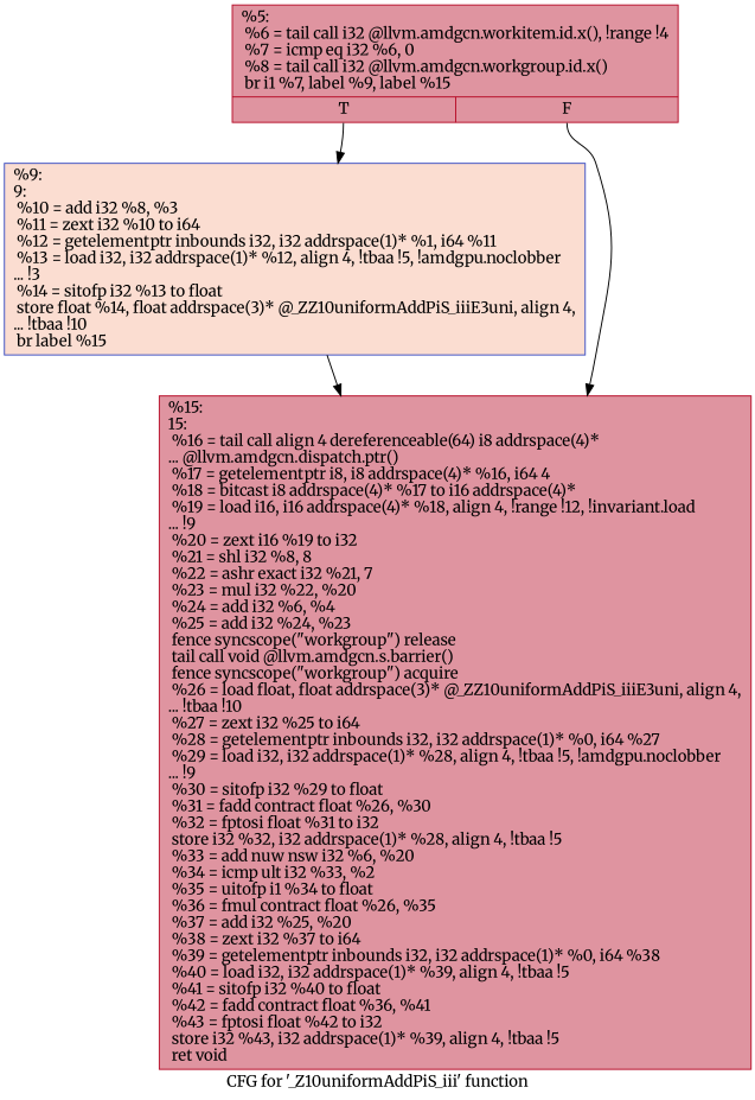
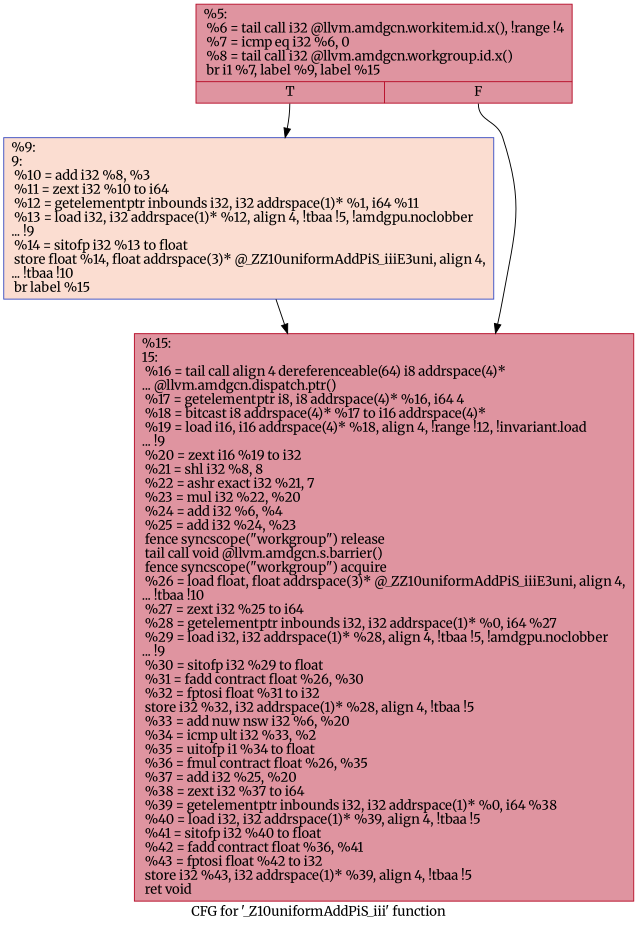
  digraph {
    label="CFG for '_Z10uniformAddPiS_iii' function"
    fontname=Merriweather
    node [color="#b70d28ff" fillcolor="#b70d2870" shape=record style=filled fontname=Merriweather]
    edge [fontname=Merriweather]
    n1 [label="{%5:\l  %6 = tail call i32 @llvm.amdgcn.workitem.id.x(), !range !4\l  %7 = icmp eq i32 %6, 0\l  %8 = tail call i32 @llvm.amdgcn.workgroup.id.x()\l  br i1 %7, label %9, label %15\l|{<s0>T|<s1>F}}"]
-   n2 [color="#3d50c3ff" fillcolor="#f7b39670" label="{%9:\l9:                                                \l  %10 = add i32 %8, %3\l  %11 = zext i32 %10 to i64\l  %12 = getelementptr inbounds i32, i32 addrspace(1)* %1, i64 %11\l  %13 = load i32, i32 addrspace(1)* %12, align 4, !tbaa !5, !amdgpu.noclobber\l... !3\l  %14 = sitofp i32 %13 to float\l  store float %14, float addrspace(3)* @_ZZ10uniformAddPiS_iiiE3uni, align 4,\l... !tbaa !10\l  br label %15\l}"]
+   n2 [color="#3d50c3ff" fillcolor="#f7b39670" label="{%9:\l9:                                                \l  %10 = add i32 %8, %3\l  %11 = zext i32 %10 to i64\l  %12 = getelementptr inbounds i32, i32 addrspace(1)* %1, i64 %11\l  %13 = load i32, i32 addrspace(1)* %12, align 4, !tbaa !5, !amdgpu.noclobber\l... !9\l  %14 = sitofp i32 %13 to float\l  store float %14, float addrspace(3)* @_ZZ10uniformAddPiS_iiiE3uni, align 4,\l... !tbaa !10\l  br label %15\l}"]
    n3 [label="{%15:\l15:                                               \l  %16 = tail call align 4 dereferenceable(64) i8 addrspace(4)*\l... @llvm.amdgcn.dispatch.ptr()\l  %17 = getelementptr i8, i8 addrspace(4)* %16, i64 4\l  %18 = bitcast i8 addrspace(4)* %17 to i16 addrspace(4)*\l  %19 = load i16, i16 addrspace(4)* %18, align 4, !range !12, !invariant.load\l... !9\l  %20 = zext i16 %19 to i32\l  %21 = shl i32 %8, 8\l  %22 = ashr exact i32 %21, 7\l  %23 = mul i32 %22, %20\l  %24 = add i32 %6, %4\l  %25 = add i32 %24, %23\l  fence syncscope(\"workgroup\") release\l  tail call void @llvm.amdgcn.s.barrier()\l  fence syncscope(\"workgroup\") acquire\l  %26 = load float, float addrspace(3)* @_ZZ10uniformAddPiS_iiiE3uni, align 4,\l... !tbaa !10\l  %27 = zext i32 %25 to i64\l  %28 = getelementptr inbounds i32, i32 addrspace(1)* %0, i64 %27\l  %29 = load i32, i32 addrspace(1)* %28, align 4, !tbaa !5, !amdgpu.noclobber\l... !9\l  %30 = sitofp i32 %29 to float\l  %31 = fadd contract float %26, %30\l  %32 = fptosi float %31 to i32\l  store i32 %32, i32 addrspace(1)* %28, align 4, !tbaa !5\l  %33 = add nuw nsw i32 %6, %20\l  %34 = icmp ult i32 %33, %2\l  %35 = uitofp i1 %34 to float\l  %36 = fmul contract float %26, %35\l  %37 = add i32 %25, %20\l  %38 = zext i32 %37 to i64\l  %39 = getelementptr inbounds i32, i32 addrspace(1)* %0, i64 %38\l  %40 = load i32, i32 addrspace(1)* %39, align 4, !tbaa !5\l  %41 = sitofp i32 %40 to float\l  %42 = fadd contract float %36, %41\l  %43 = fptosi float %42 to i32\l  store i32 %43, i32 addrspace(1)* %39, align 4, !tbaa !5\l  ret void\l}"]
    n1 -> n2 [tailport=s0]
    n1 -> n3 [tailport=s1]
    n2 -> n3
  }
